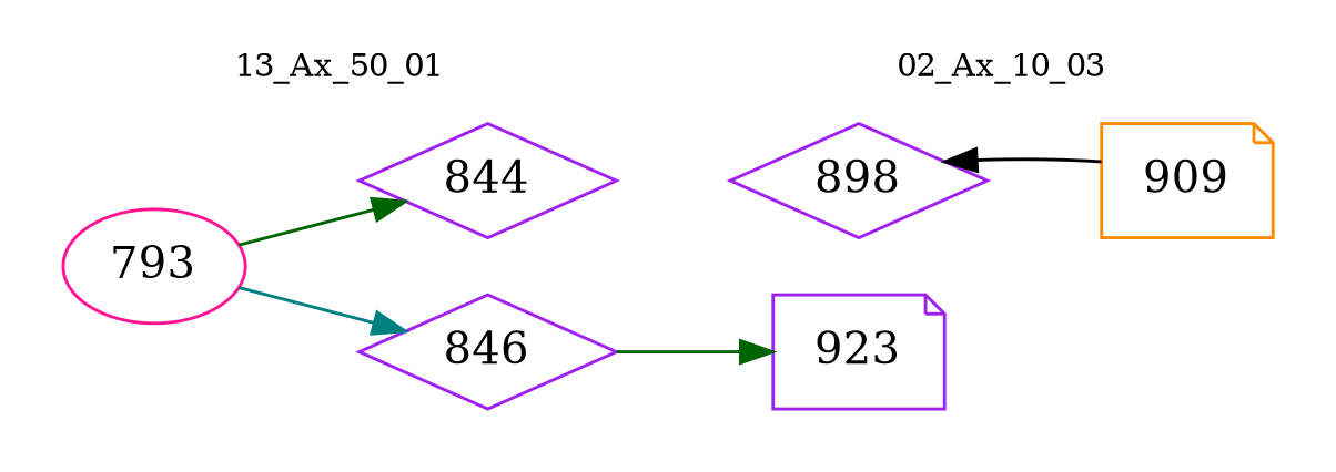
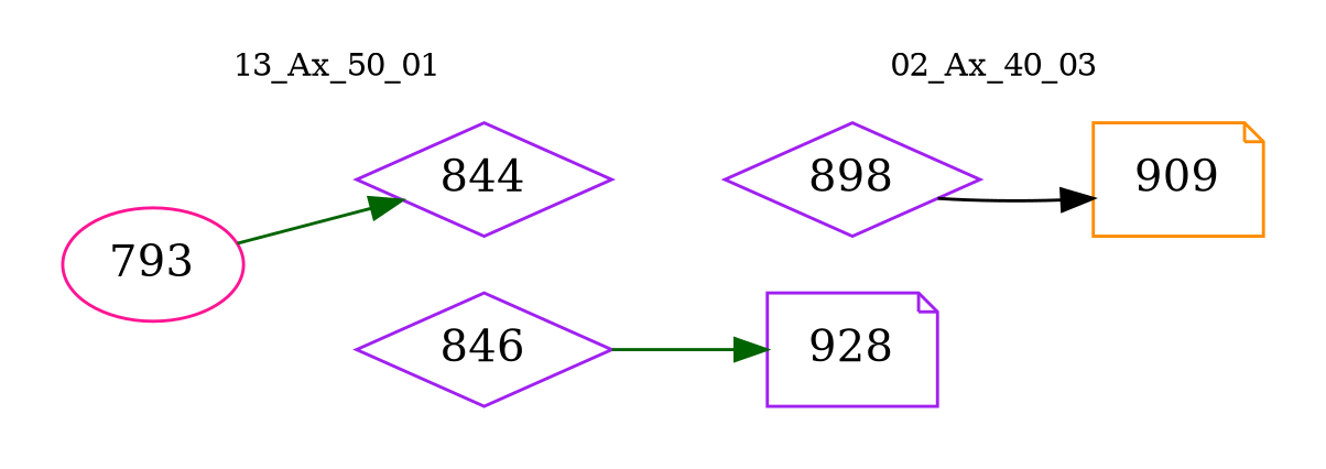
  digraph {
    rankdir=LR
    node [color=purple shape=diamond]
    edge [color=darkgreen]
    n1 [label=898]
-   n2 [label=923 shape=note]
+   n2 [label=928 shape=note]
    n3 [color=darkorange label=909 shape=note]
    n4 [color=deeppink label=793 shape=ellipse]
    n5 [label=846]
    n6 [label=844]
    subgraph cluster_1 {
      color=white
      fontsize=10
-     label="02_Ax_10_03"
+     label="02_Ax_40_03"
      n1
      n2
      n3
    }
    subgraph cluster_2 {
      color=white
      fontsize=10
      label="13_Ax_50_01"
      n4
      n5
      n6
    }
-   n3 -> n1 [color=black]
-   n4 -> n5 [color=teal]
+   n1 -> n3 [color=black]
    n4 -> n6
    n5 -> n2
  }
